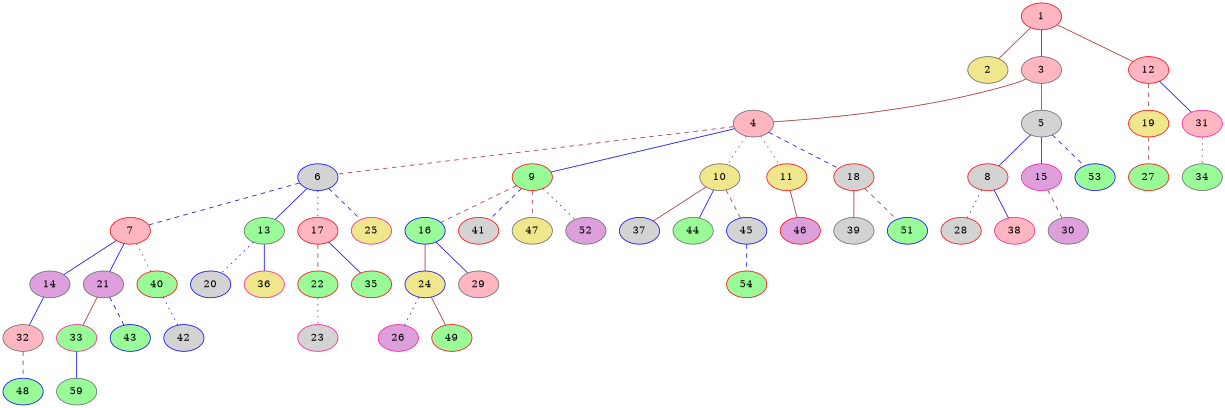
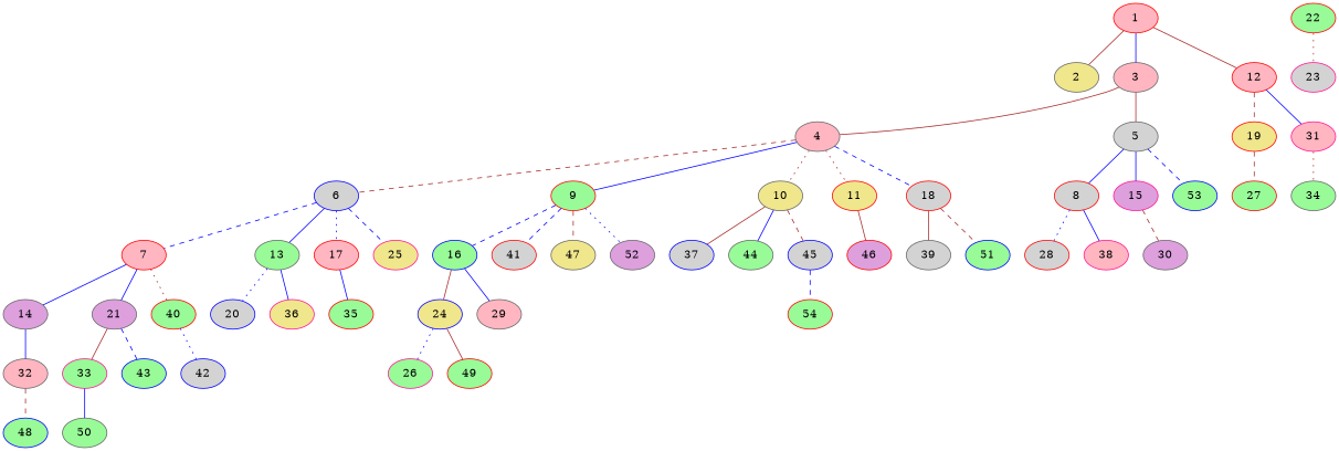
  graph {
    node [color=red fillcolor=palegreen style=filled]
    edge [color=blue style=solid]
    1 [fillcolor=lightpink]
    2 [color=gray40 fillcolor=khaki]
    3 [color=gray40 fillcolor=lightpink]
    12 [fillcolor=lightpink]
    4 [color=gray40 fillcolor=lightpink]
    5 [color=gray40 fillcolor=lightgrey]
    19 [fillcolor=khaki]
    31 [color=deeppink fillcolor=lightpink]
    6 [color=blue fillcolor=lightgrey]
    9
    10 [color=gray40 fillcolor=khaki]
    11 [fillcolor=khaki]
    18 [fillcolor=lightgrey]
    8 [fillcolor=lightgrey]
    15 [color=deeppink fillcolor=plum]
    53 [color=blue]
    7 [fillcolor=lightpink]
    13 [color=gray40]
    17 [fillcolor=lightpink]
    25 [color=deeppink fillcolor=khaki]
    16 [color=blue]
    41 [fillcolor=lightgrey]
    47 [color=gray40 fillcolor=khaki]
    52 [color=gray40 fillcolor=plum]
    37 [color=blue fillcolor=lightgrey]
    44 [color=gray40]
    45 [color=blue fillcolor=lightgrey]
    46 [fillcolor=plum]
    39 [color=gray40 fillcolor=lightgrey]
    51 [color=blue]
    28 [fillcolor=lightgrey]
    38 [color=deeppink fillcolor=lightpink]
    30 [color=gray40 fillcolor=plum]
    14 [color=gray40 fillcolor=plum]
    21 [color=gray40 fillcolor=plum]
    40
    20 [color=blue fillcolor=lightgrey]
    36 [color=deeppink fillcolor=khaki]
    22
    35
    32 [color=gray40 fillcolor=lightpink]
    33 [color=deeppink]
    43 [color=blue]
    42 [color=blue fillcolor=lightgrey]
    24 [color=blue fillcolor=khaki]
    29 [color=gray40 fillcolor=lightpink]
    54
    27
    34 [color=gray40]
    48 [color=blue]
-   26 [color=deeppink fillcolor=plum]
+   26 [color=deeppink]
    49
    23 [color=deeppink fillcolor=lightgrey]
-   50 [color=gray40 label=59]
+   50 [color=gray40]
    1 -- 2 [color=brown]
    1 -- 3
    1 -- 12 [color=brown]
    3 -- 4 [color=brown]
    3 -- 5 [color=brown]
    12 -- 19 [color=brown style=dashed]
    12 -- 31
    4 -- 6 [color=brown style=dashed]
    4 -- 9
    4 -- 10 [color=brown style=dotted]
    4 -- 11 [color=brown style=dotted]
    4 -- 18 [style=dashed]
    5 -- 8
    5 -- 15
    5 -- 53 [style=dashed]
    19 -- 27 [color=brown style=dashed]
    31 -- 34 [color=brown style=dotted]
    6 -- 7 [style=dashed]
    6 -- 13
    6 -- 17 [style=dotted]
    6 -- 25 [style=dashed]
-   9 -- 16 [color=brown style=dashed]
+   9 -- 16 [style=dashed]
    9 -- 41 [style=dashed]
    9 -- 47 [color=brown style=dashed]
    9 -- 52 [style=dotted]
    10 -- 37 [color=brown]
    10 -- 44
    10 -- 45 [color=brown style=dashed]
    11 -- 46 [color=brown]
    18 -- 39 [color=brown]
    18 -- 51 [color=brown style=dashed]
    8 -- 28 [style=dotted]
    8 -- 38
    15 -- 30 [color=brown style=dashed]
    7 -- 14
    7 -- 21
    7 -- 40 [color=brown style=dotted]
    13 -- 20 [style=dotted]
    13 -- 36
-   17 -- 22 [color=brown style=dashed]
    17 -- 35
    16 -- 24 [color=brown]
    16 -- 29
    45 -- 54 [style=dashed]
    14 -- 32
    21 -- 33 [color=brown]
    21 -- 43 [style=dashed]
    40 -- 42 [style=dotted]
    22 -- 23 [color=brown style=dotted]
    32 -- 48 [color=brown style=dashed]
    33 -- 50
    24 -- 26 [style=dotted]
    24 -- 49 [color=brown]
  }
